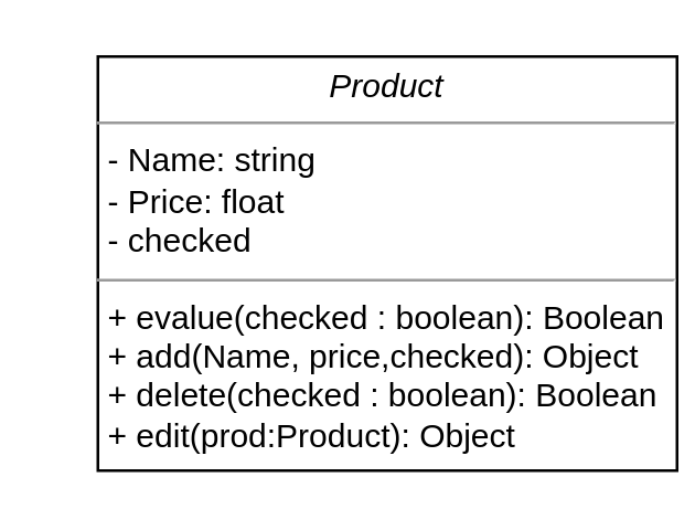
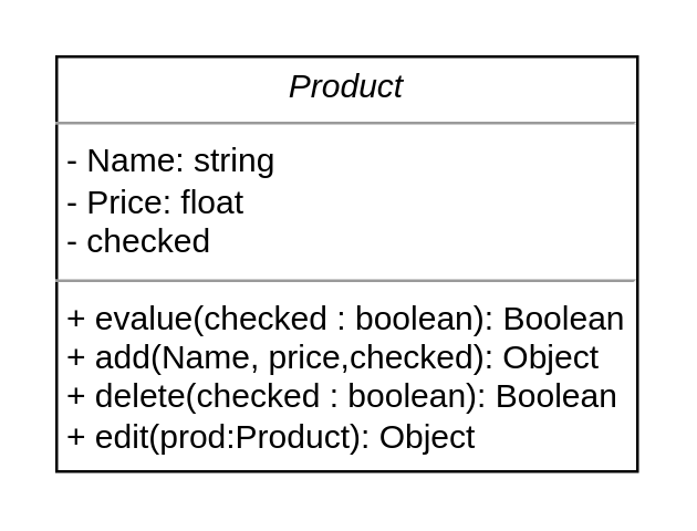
  <mxCell id="0" />
  <mxCell id="1" parent="0" />
- <mxCell id="2" value="&lt;p style=&quot;margin:0px;margin-top:4px;text-align:center;&quot;&gt;&lt;i&gt;Product&lt;/i&gt;&lt;/p&gt;&lt;hr size=&quot;1&quot;&gt;&lt;p style=&quot;margin:0px;margin-left:4px;&quot;&gt;- Name: string&lt;br&gt;- Price: float&lt;/p&gt;&lt;p style=&quot;margin:0px;margin-left:4px;&quot;&gt;- checked&lt;/p&gt;&lt;hr size=&quot;1&quot;&gt;&lt;p style=&quot;margin:0px;margin-left:4px;&quot;&gt;+ evalue(checked : boolean): Boolean&lt;br&gt;+ add(Name, price,checked): Object&lt;/p&gt;&lt;p style=&quot;margin:0px;margin-left:4px;&quot;&gt;+ delete(checked : boolean): Boolean&lt;br style=&quot;border-color: var(--border-color);&quot;&gt;&lt;/p&gt;&lt;p style=&quot;margin:0px;margin-left:4px;&quot;&gt;+ edit(prod:Product): Object&lt;/p&gt;" style="verticalAlign=top;align=left;overflow=fill;fontSize=12;fontFamily=Helvetica;html=1;" vertex="1" parent="1"><mxGeometry x="35" y="20" width="210" height="150" as="geometry" /></mxCell>
+ <mxCell id="2" value="&lt;p style=&quot;margin:0px;margin-top:4px;text-align:center;&quot;&gt;&lt;i&gt;Product&lt;/i&gt;&lt;/p&gt;&lt;hr size=&quot;1&quot;&gt;&lt;p style=&quot;margin:0px;margin-left:4px;&quot;&gt;- Name: string&lt;br&gt;- Price: float&lt;/p&gt;&lt;p style=&quot;margin:0px;margin-left:4px;&quot;&gt;- checked&lt;/p&gt;&lt;hr size=&quot;1&quot;&gt;&lt;p style=&quot;margin:0px;margin-left:4px;&quot;&gt;+ evalue(checked : boolean): Boolean&lt;br&gt;+ add(Name, price,checked): Object&lt;/p&gt;&lt;p style=&quot;margin:0px;margin-left:4px;&quot;&gt;+ delete(checked : boolean): Boolean&lt;br style=&quot;border-color: var(--border-color);&quot;&gt;&lt;/p&gt;&lt;p style=&quot;margin:0px;margin-left:4px;&quot;&gt;+ edit(prod:Product): Object&lt;/p&gt;" style="verticalAlign=top;align=left;overflow=fill;fontSize=12;fontFamily=Helvetica;html=1;" vertex="1" parent="1"><mxGeometry x="20" y="20" width="210" height="150" as="geometry" /></mxCell>
